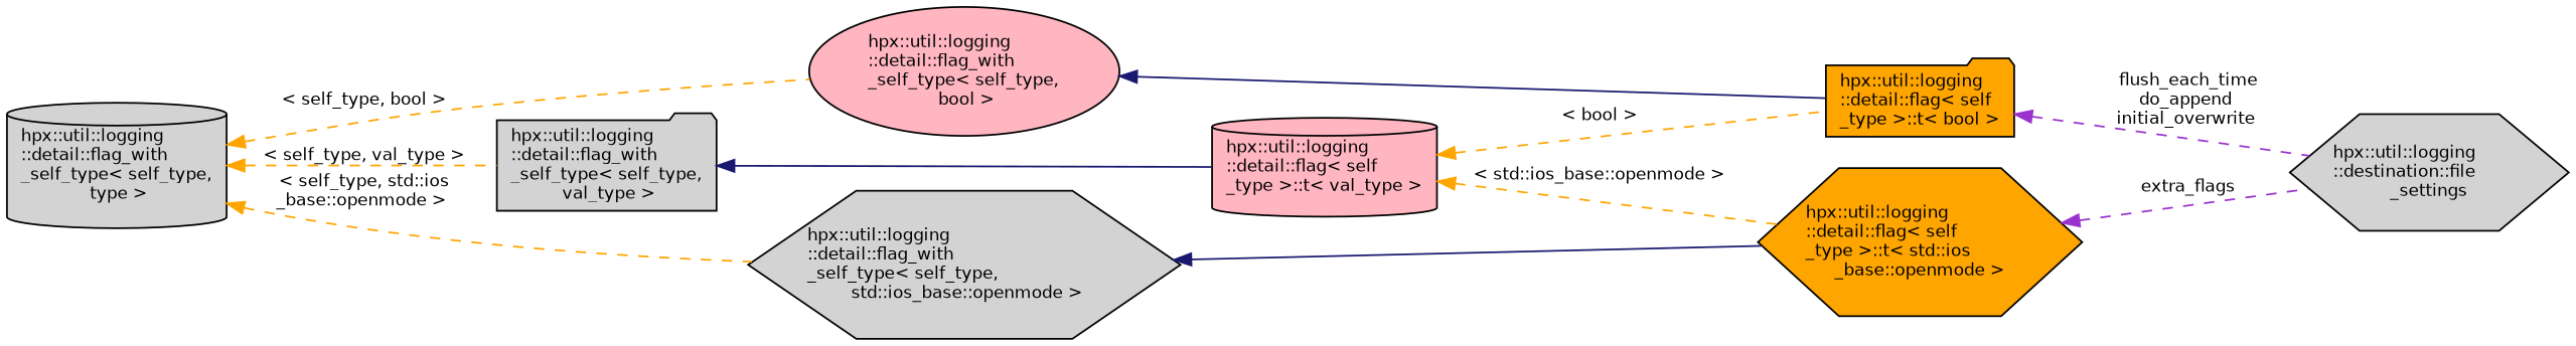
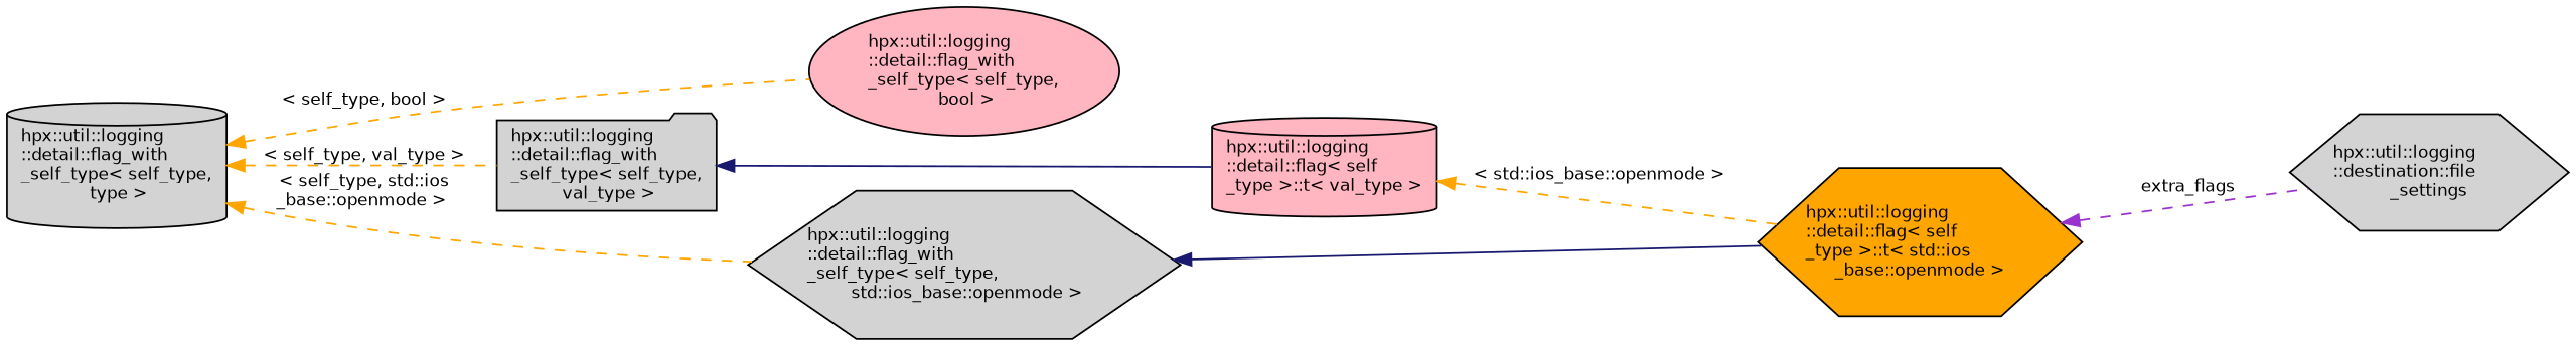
  digraph {
    rankdir=LR
    node [color=black fillcolor=lightgrey fontname=Helvetica fontsize=10 shape=hexagon style=filled]
    edge [color=orange dir=back fontname=Helvetica fontsize=10 labelfontname=Helvetica labelfontsize=10 style=dashed]
    n1 [fontcolor=black height=0.2 label="hpx::util::logging\l::destination::file\l_settings" width=0.4]
-   n2 [fillcolor=orange height=0.2 label="hpx::util::logging\l::detail::flag\< self\l_type \>::t\< bool \>" shape=folder width=0.4]
    n3 [fillcolor=lightpink height=0.2 label="hpx::util::logging\l::detail::flag_with\l_self_type\< self_type,\l bool \>" shape=ellipse width=0.4]
    n4 [height=0.2 label="hpx::util::logging\l::detail::flag_with\l_self_type\< self_type,\l type \>" shape=cylinder width=0.4]
    n5 [height=0.2 label="hpx::util::logging\l::detail::flag_with\l_self_type\< self_type,\l val_type \>" shape=folder width=0.4]
    n6 [height=0.2 label="hpx::util::logging\l::detail::flag_with\l_self_type\< self_type,\l std::ios_base::openmode \>" width=0.4]
    n7 [fillcolor=lightpink height=0.2 label="hpx::util::logging\l::detail::flag\< self\l_type \>::t\< val_type \>" shape=cylinder width=0.4]
    n8 [fillcolor=orange height=0.2 label="hpx::util::logging\l::detail::flag\< self\l_type \>::t\< std::ios\l_base::openmode \>" width=0.4]
-   n2 -> n1 [color=darkorchid3 label=" flush_each_time\ndo_append\ninitial_overwrite"]
-   n3 -> n2 [color=midnightblue style=solid]
    n4 -> n3 [label=" \< self_type, bool \>"]
    n4 -> n5 [label=" \< self_type, val_type \>"]
    n4 -> n6 [label=" \< self_type, std::ios\l_base::openmode \>"]
    n5 -> n7 [color=midnightblue style=solid]
    n6 -> n8 [color=midnightblue style=solid]
-   n7 -> n2 [label=" \< bool \>"]
    n7 -> n8 [label=" \< std::ios_base::openmode \>"]
    n8 -> n1 [color=darkorchid3 label=" extra_flags"]
  }
